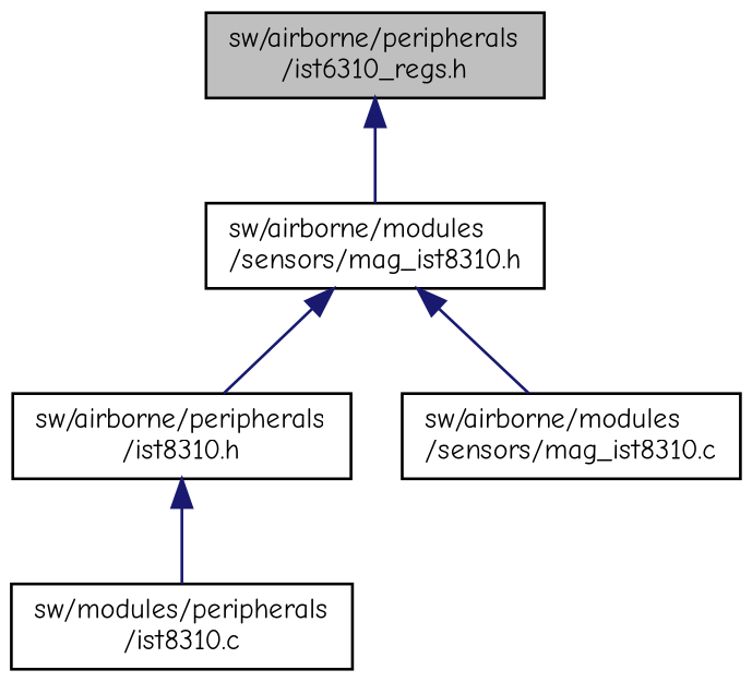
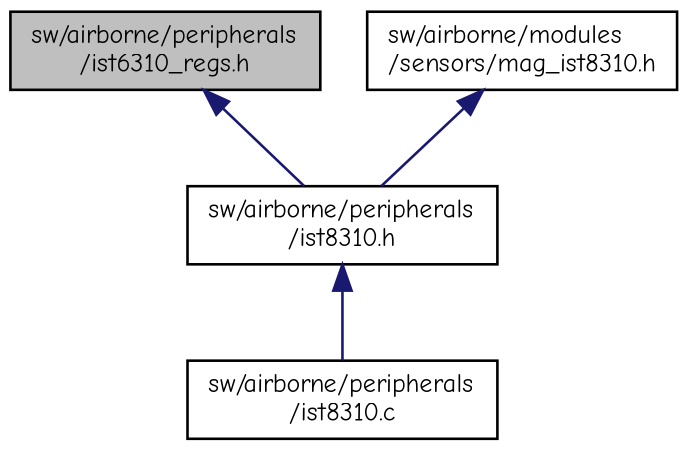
  digraph {
    fontname="Comic Neue"
    node [color=black fillcolor=white fontname="Comic Neue" fontsize=10 shape=record style=filled]
    edge [color=midnightblue dir=back fontname="Comic Neue" fontsize=10 labelfontname=FreeSans labelfontsize=10 style=solid]
    n1 [fillcolor=grey75 fontcolor=black height=0.2 label="sw/airborne/peripherals\l/ist6310_regs.h" width=0.4]
    n2 [height=0.2 label="sw/airborne/peripherals\l/ist8310.h" width=0.4]
-   n3 [height=0.2 label="sw/modules/peripherals\l/ist8310.c" width=0.4]
+   n3 [height=0.2 label="sw/airborne/peripherals\l/ist8310.c" width=0.4]
    n4 [height=0.2 label="sw/airborne/modules\l/sensors/mag_ist8310.h" width=0.4]
-   n5 [height=0.2 label="sw/airborne/modules\l/sensors/mag_ist8310.c" width=0.4]
-   n1 -> n4
+   n1 -> n2
    n2 -> n3
    n4 -> n2
-   n4 -> n5
  }
